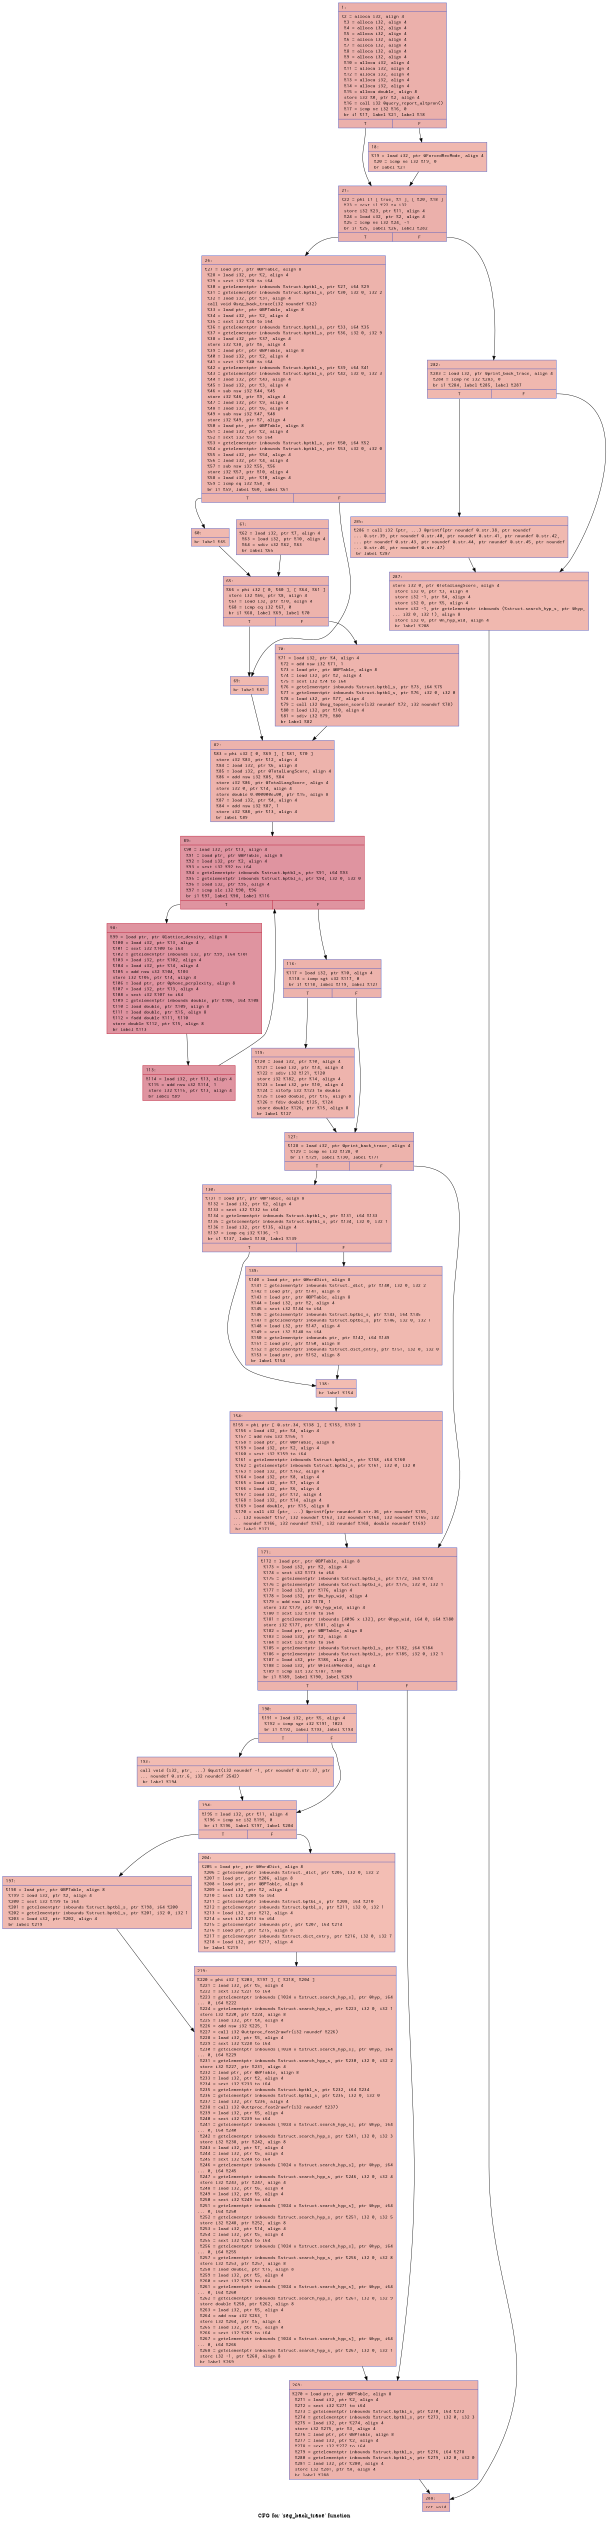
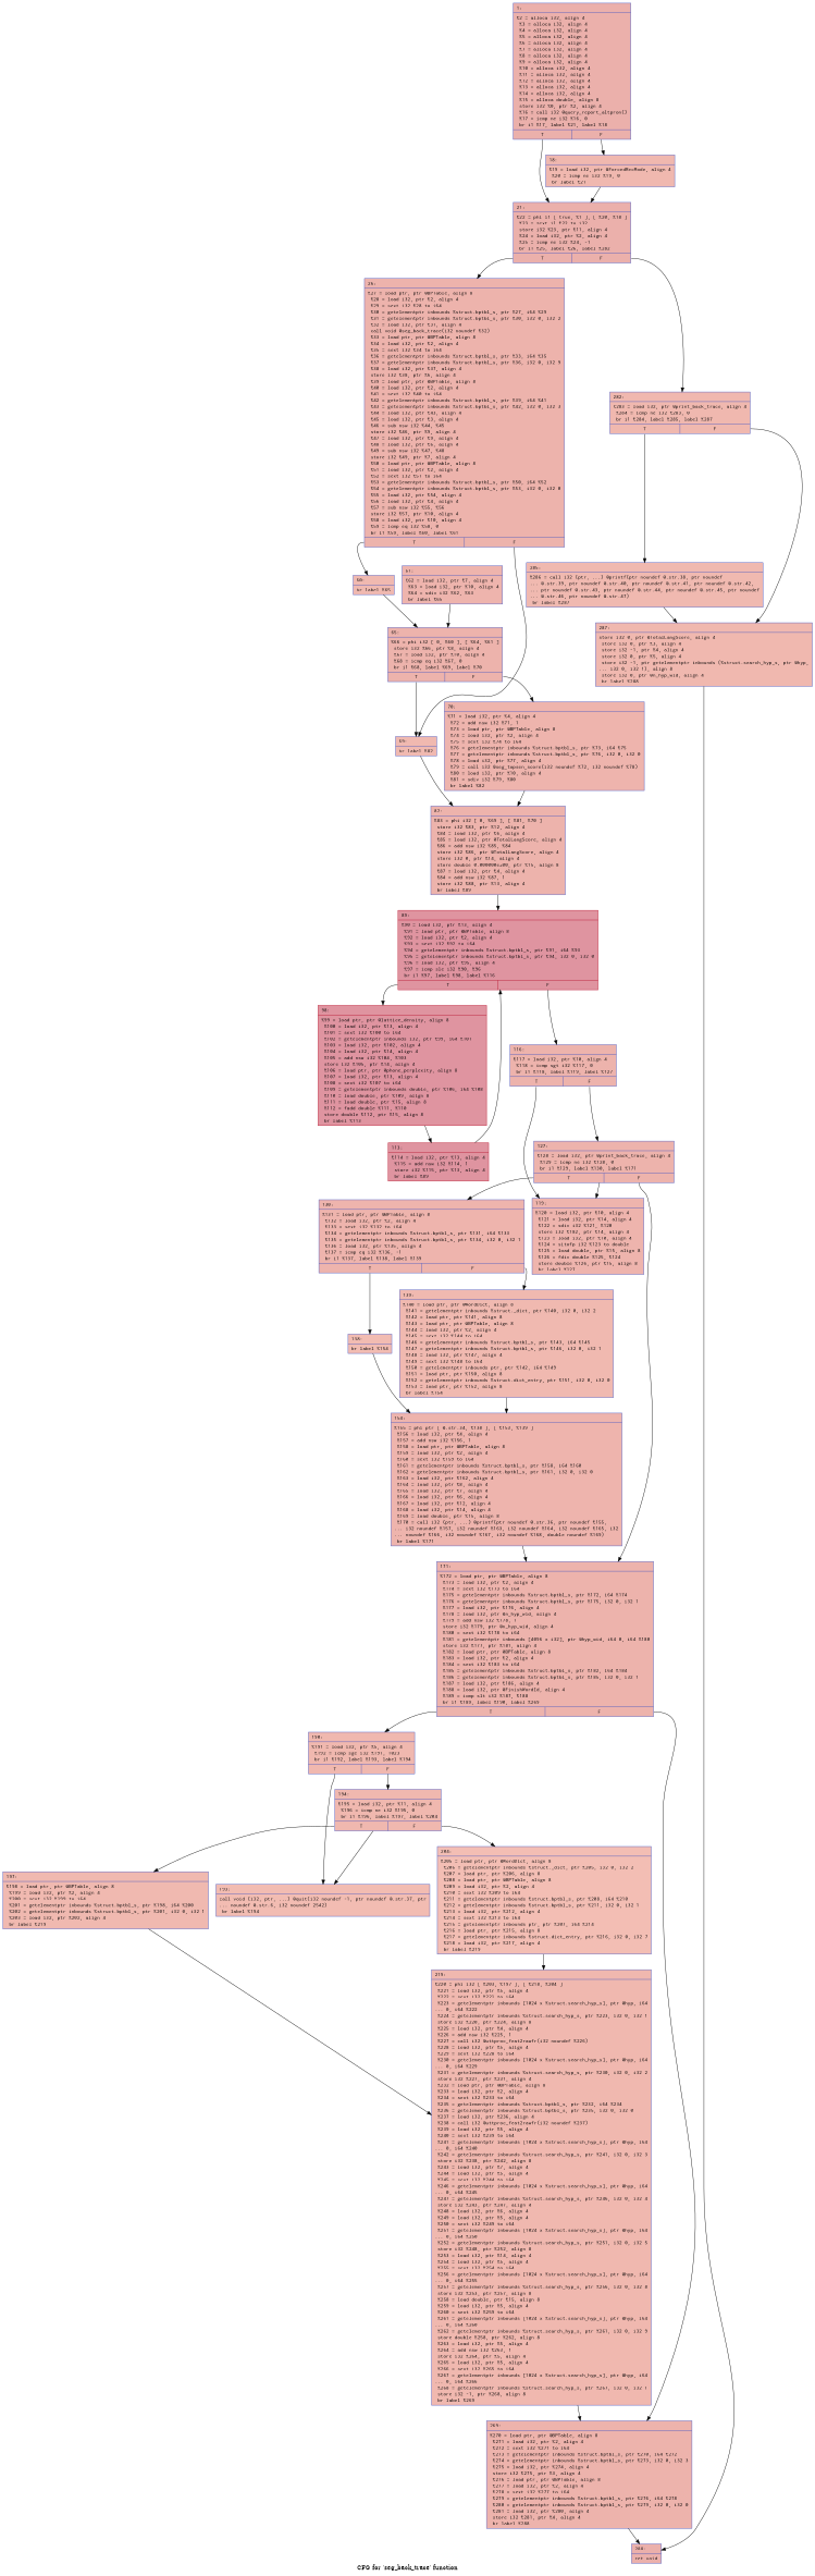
  digraph {
    label="CFG for 'seg_back_trace' function"
    node [color="#3d50c3ff" fillcolor="#d6524470" fontname=Courier shape=record style=filled]
    n1 [fillcolor="#d24b4070" label="{1:\l|  %2 = alloca i32, align 4\l  %3 = alloca i32, align 4\l  %4 = alloca i32, align 4\l  %5 = alloca i32, align 4\l  %6 = alloca i32, align 4\l  %7 = alloca i32, align 4\l  %8 = alloca i32, align 4\l  %9 = alloca i32, align 4\l  %10 = alloca i32, align 4\l  %11 = alloca i32, align 4\l  %12 = alloca i32, align 4\l  %13 = alloca i32, align 4\l  %14 = alloca i32, align 4\l  %15 = alloca double, align 8\l  store i32 %0, ptr %2, align 4\l  %16 = call i32 @query_report_altpron()\l  %17 = icmp ne i32 %16, 0\l  br i1 %17, label %21, label %18\l|{<s0>T|<s1>F}}"]
    n2 [fillcolor="#d24b4070" label="{21:\l|  %22 = phi i1 [ true, %1 ], [ %20, %18 ]\l  %23 = zext i1 %22 to i32\l  store i32 %23, ptr %11, align 4\l  %24 = load i32, ptr %2, align 4\l  %25 = icmp ne i32 %24, -1\l  br i1 %25, label %26, label %282\l|{<s0>T|<s1>F}}"]
    n3 [fillcolor="#dc5d4a70" label="{18:\l|  %19 = load i32, ptr @ForcedRecMode, align 4\l  %20 = icmp ne i32 %19, 0\l  br label %21\l}"]
    n4 [label="{26:\l|  %27 = load ptr, ptr @BPTable, align 8\l  %28 = load i32, ptr %2, align 4\l  %29 = sext i32 %28 to i64\l  %30 = getelementptr inbounds %struct.bptbl_s, ptr %27, i64 %29\l  %31 = getelementptr inbounds %struct.bptbl_s, ptr %30, i32 0, i32 2\l  %32 = load i32, ptr %31, align 4\l  call void @seg_back_trace(i32 noundef %32)\l  %33 = load ptr, ptr @BPTable, align 8\l  %34 = load i32, ptr %2, align 4\l  %35 = sext i32 %34 to i64\l  %36 = getelementptr inbounds %struct.bptbl_s, ptr %33, i64 %35\l  %37 = getelementptr inbounds %struct.bptbl_s, ptr %36, i32 0, i32 9\l  %38 = load i32, ptr %37, align 4\l  store i32 %38, ptr %6, align 4\l  %39 = load ptr, ptr @BPTable, align 8\l  %40 = load i32, ptr %2, align 4\l  %41 = sext i32 %40 to i64\l  %42 = getelementptr inbounds %struct.bptbl_s, ptr %39, i64 %41\l  %43 = getelementptr inbounds %struct.bptbl_s, ptr %42, i32 0, i32 3\l  %44 = load i32, ptr %43, align 4\l  %45 = load i32, ptr %3, align 4\l  %46 = sub nsw i32 %44, %45\l  store i32 %46, ptr %9, align 4\l  %47 = load i32, ptr %9, align 4\l  %48 = load i32, ptr %6, align 4\l  %49 = sub nsw i32 %47, %48\l  store i32 %49, ptr %7, align 4\l  %50 = load ptr, ptr @BPTable, align 8\l  %51 = load i32, ptr %2, align 4\l  %52 = sext i32 %51 to i64\l  %53 = getelementptr inbounds %struct.bptbl_s, ptr %50, i64 %52\l  %54 = getelementptr inbounds %struct.bptbl_s, ptr %53, i32 0, i32 0\l  %55 = load i32, ptr %54, align 4\l  %56 = load i32, ptr %4, align 4\l  %57 = sub nsw i32 %55, %56\l  store i32 %57, ptr %10, align 4\l  %58 = load i32, ptr %10, align 4\l  %59 = icmp eq i32 %58, 0\l  br i1 %59, label %60, label %61\l|{<s0>T|<s1>F}}"]
    n5 [fillcolor="#dc5d4a70" label="{282:\l|  %283 = load i32, ptr @print_back_trace, align 4\l  %284 = icmp ne i32 %283, 0\l  br i1 %284, label %285, label %287\l|{<s0>T|<s1>F}}"]
    n6 [fillcolor="#de614d70" label="{60:\l|  br label %65\l}"]
    n7 [fillcolor="#de614d70" label="{69:\l|  br label %82\l}"]
    n8 [fillcolor="#de614d70" label="{285:\l|  %286 = call i32 (ptr, ...) @printf(ptr noundef @.str.38, ptr noundef\l... @.str.39, ptr noundef @.str.40, ptr noundef @.str.41, ptr noundef @.str.42,\l... ptr noundef @.str.43, ptr noundef @.str.44, ptr noundef @.str.45, ptr noundef\l... @.str.46, ptr noundef @.str.47)\l  br label %287\l}"]
    n9 [fillcolor="#dc5d4a70" label="{287:\l|  store i32 0, ptr @TotalLangScore, align 4\l  store i32 0, ptr %3, align 4\l  store i32 -1, ptr %4, align 4\l  store i32 0, ptr %5, align 4\l  store i32 -1, ptr getelementptr inbounds (%struct.search_hyp_s, ptr @hyp,\l... i32 0, i32 1), align 8\l  store i32 0, ptr @n_hyp_wid, align 4\l  br label %288\l}"]
    n10 [label="{65:\l|  %66 = phi i32 [ 0, %60 ], [ %64, %61 ]\l  store i32 %66, ptr %8, align 4\l  %67 = load i32, ptr %10, align 4\l  %68 = icmp eq i32 %67, 0\l  br i1 %68, label %69, label %70\l|{<s0>T|<s1>F}}"]
    n11 [fillcolor="#d8564670" label="{61:\l|  %62 = load i32, ptr %7, align 4\l  %63 = load i32, ptr %10, align 4\l  %64 = sdiv i32 %62, %63\l  br label %65\l}"]
    n12 [fillcolor="#d24b4070" label="{288:\l|  ret void\l}"]
    n13 [fillcolor="#d8564670" label="{70:\l|  %71 = load i32, ptr %4, align 4\l  %72 = add nsw i32 %71, 1\l  %73 = load ptr, ptr @BPTable, align 8\l  %74 = load i32, ptr %2, align 4\l  %75 = sext i32 %74 to i64\l  %76 = getelementptr inbounds %struct.bptbl_s, ptr %73, i64 %75\l  %77 = getelementptr inbounds %struct.bptbl_s, ptr %76, i32 0, i32 0\l  %78 = load i32, ptr %77, align 4\l  %79 = call i32 @seg_topsen_score(i32 noundef %72, i32 noundef %78)\l  %80 = load i32, ptr %10, align 4\l  %81 = sdiv i32 %79, %80\l  br label %82\l}"]
    n14 [label="{82:\l|  %83 = phi i32 [ 0, %69 ], [ %81, %70 ]\l  store i32 %83, ptr %12, align 4\l  %84 = load i32, ptr %6, align 4\l  %85 = load i32, ptr @TotalLangScore, align 4\l  %86 = add nsw i32 %85, %84\l  store i32 %86, ptr @TotalLangScore, align 4\l  store i32 0, ptr %14, align 4\l  store double 0.000000e+00, ptr %15, align 8\l  %87 = load i32, ptr %4, align 4\l  %84 = add nsw i32 %87, 1\l  store i32 %88, ptr %13, align 4\l  br label %89\l}"]
    n15 [color="#b70d28ff" fillcolor="#b70d2870" label="{89:\l|  %90 = load i32, ptr %13, align 4\l  %91 = load ptr, ptr @BPTable, align 8\l  %92 = load i32, ptr %2, align 4\l  %93 = sext i32 %92 to i64\l  %94 = getelementptr inbounds %struct.bptbl_s, ptr %91, i64 %93\l  %95 = getelementptr inbounds %struct.bptbl_s, ptr %94, i32 0, i32 0\l  %96 = load i32, ptr %95, align 4\l  %97 = icmp sle i32 %90, %96\l  br i1 %97, label %98, label %116\l|{<s0>T|<s1>F}}"]
    n16 [color="#b70d28ff" fillcolor="#b70d2870" label="{98:\l|  %99 = load ptr, ptr @lattice_density, align 8\l  %100 = load i32, ptr %13, align 4\l  %101 = sext i32 %100 to i64\l  %102 = getelementptr inbounds i32, ptr %99, i64 %101\l  %103 = load i32, ptr %102, align 4\l  %104 = load i32, ptr %14, align 4\l  %105 = add nsw i32 %104, %103\l  store i32 %105, ptr %14, align 4\l  %106 = load ptr, ptr @phone_perplexity, align 8\l  %107 = load i32, ptr %13, align 4\l  %108 = sext i32 %107 to i64\l  %109 = getelementptr inbounds double, ptr %106, i64 %108\l  %110 = load double, ptr %109, align 8\l  %111 = load double, ptr %15, align 8\l  %112 = fadd double %111, %110\l  store double %112, ptr %15, align 8\l  br label %113\l}"]
    n17 [label="{116:\l|  %117 = load i32, ptr %10, align 4\l  %118 = icmp sgt i32 %117, 0\l  br i1 %118, label %119, label %127\l|{<s0>T|<s1>F}}"]
    n18 [color="#b70d28ff" fillcolor="#b70d2870" label="{113:\l|  %114 = load i32, ptr %13, align 4\l  %115 = add nsw i32 %114, 1\l  store i32 %115, ptr %13, align 4\l  br label %89\l}"]
    n19 [fillcolor="#d8564670" label="{119:\l|  %120 = load i32, ptr %10, align 4\l  %121 = load i32, ptr %14, align 4\l  %122 = sdiv i32 %121, %120\l  store i32 %182, ptr %14, align 4\l  %123 = load i32, ptr %10, align 4\l  %124 = sitofp i32 %123 to double\l  %125 = load double, ptr %15, align 8\l  %126 = fdiv double %125, %124\l  store double %126, ptr %15, align 8\l  br label %127\l}"]
    n20 [label="{127:\l|  %128 = load i32, ptr @print_back_trace, align 4\l  %129 = icmp ne i32 %128, 0\l  br i1 %129, label %130, label %171\l|{<s0>T|<s1>F}}"]
    n21 [fillcolor="#d8564670" label="{130:\l|  %131 = load ptr, ptr @BPTable, align 8\l  %132 = load i32, ptr %2, align 4\l  %133 = sext i32 %132 to i64\l  %134 = getelementptr inbounds %struct.bptbl_s, ptr %131, i64 %133\l  %135 = getelementptr inbounds %struct.bptbl_s, ptr %134, i32 0, i32 1\l  %136 = load i32, ptr %135, align 4\l  %137 = icmp eq i32 %136, -1\l  br i1 %137, label %138, label %139\l|{<s0>T|<s1>F}}"]
    n22 [label="{171:\l|  %172 = load ptr, ptr @BPTable, align 8\l  %173 = load i32, ptr %2, align 4\l  %174 = sext i32 %173 to i64\l  %175 = getelementptr inbounds %struct.bptbl_s, ptr %172, i64 %174\l  %176 = getelementptr inbounds %struct.bptbl_s, ptr %175, i32 0, i32 1\l  %177 = load i32, ptr %176, align 4\l  %178 = load i32, ptr @n_hyp_wid, align 4\l  %179 = add nsw i32 %178, 1\l  store i32 %179, ptr @n_hyp_wid, align 4\l  %180 = sext i32 %178 to i64\l  %181 = getelementptr inbounds [4096 x i32], ptr @hyp_wid, i64 0, i64 %180\l  store i32 %177, ptr %181, align 4\l  %182 = load ptr, ptr @BPTable, align 8\l  %183 = load i32, ptr %2, align 4\l  %184 = sext i32 %183 to i64\l  %185 = getelementptr inbounds %struct.bptbl_s, ptr %182, i64 %184\l  %186 = getelementptr inbounds %struct.bptbl_s, ptr %185, i32 0, i32 1\l  %187 = load i32, ptr %186, align 4\l  %188 = load i32, ptr @FinishWordId, align 4\l  %189 = icmp slt i32 %187, %188\l  br i1 %189, label %190, label %269\l|{<s0>T|<s1>F}}"]
    n23 [fillcolor="#e1675170" label="{138:\l|  br label %154\l}"]
    n24 [fillcolor="#de614d70" label="{139:\l|  %140 = load ptr, ptr @WordDict, align 8\l  %141 = getelementptr inbounds %struct._dict, ptr %140, i32 0, i32 2\l  %142 = load ptr, ptr %141, align 8\l  %143 = load ptr, ptr @BPTable, align 8\l  %144 = load i32, ptr %2, align 4\l  %145 = sext i32 %144 to i64\l  %146 = getelementptr inbounds %struct.bptbl_s, ptr %143, i64 %145\l  %147 = getelementptr inbounds %struct.bptbl_s, ptr %146, i32 0, i32 1\l  %148 = load i32, ptr %147, align 4\l  %149 = sext i32 %148 to i64\l  %150 = getelementptr inbounds ptr, ptr %142, i64 %149\l  %151 = load ptr, ptr %150, align 8\l  %152 = getelementptr inbounds %struct.dict_entry, ptr %151, i32 0, i32 0\l  %153 = load ptr, ptr %152, align 8\l  br label %154\l}"]
    n25 [fillcolor="#dc5d4a70" label="{190:\l|  %191 = load i32, ptr %5, align 4\l  %192 = icmp sge i32 %191, 1023\l  br i1 %192, label %193, label %194\l|{<s0>T|<s1>F}}"]
    n26 [label="{269:\l|  %270 = load ptr, ptr @BPTable, align 8\l  %271 = load i32, ptr %2, align 4\l  %272 = sext i32 %271 to i64\l  %273 = getelementptr inbounds %struct.bptbl_s, ptr %270, i64 %272\l  %274 = getelementptr inbounds %struct.bptbl_s, ptr %273, i32 0, i32 3\l  %275 = load i32, ptr %274, align 4\l  store i32 %275, ptr %3, align 4\l  %276 = load ptr, ptr @BPTable, align 8\l  %277 = load i32, ptr %2, align 4\l  %278 = sext i32 %277 to i64\l  %279 = getelementptr inbounds %struct.bptbl_s, ptr %276, i64 %278\l  %280 = getelementptr inbounds %struct.bptbl_s, ptr %279, i32 0, i32 0\l  %281 = load i32, ptr %280, align 4\l  store i32 %281, ptr %4, align 4\l  br label %288\l}"]
    n27 [fillcolor="#d8564670" label="{154:\l|  %155 = phi ptr [ @.str.34, %138 ], [ %153, %139 ]\l  %156 = load i32, ptr %4, align 4\l  %157 = add nsw i32 %156, 1\l  %158 = load ptr, ptr @BPTable, align 8\l  %159 = load i32, ptr %2, align 4\l  %160 = sext i32 %159 to i64\l  %161 = getelementptr inbounds %struct.bptbl_s, ptr %158, i64 %160\l  %162 = getelementptr inbounds %struct.bptbl_s, ptr %161, i32 0, i32 0\l  %163 = load i32, ptr %162, align 4\l  %164 = load i32, ptr %8, align 4\l  %165 = load i32, ptr %7, align 4\l  %166 = load i32, ptr %6, align 4\l  %167 = load i32, ptr %12, align 4\l  %168 = load i32, ptr %14, align 4\l  %169 = load double, ptr %15, align 8\l  %170 = call i32 (ptr, ...) @printf(ptr noundef @.str.36, ptr noundef %155,\l... i32 noundef %157, i32 noundef %163, i32 noundef %164, i32 noundef %165, i32\l... noundef %166, i32 noundef %167, i32 noundef %168, double noundef %169)\l  br label %171\l}"]
    n28 [fillcolor="#e1675170" label="{193:\l|  call void (i32, ptr, ...) @quit(i32 noundef -1, ptr noundef @.str.37, ptr\l... noundef @.str.6, i32 noundef 2542)\l  br label %194\l}"]
    n29 [fillcolor="#dc5d4a70" label="{194:\l|  %195 = load i32, ptr %11, align 4\l  %196 = icmp ne i32 %195, 0\l  br i1 %196, label %197, label %204\l|{<s0>T|<s1>F}}"]
    n30 [fillcolor="#de614d70" label="{197:\l|  %198 = load ptr, ptr @BPTable, align 8\l  %199 = load i32, ptr %2, align 4\l  %200 = sext i32 %199 to i64\l  %201 = getelementptr inbounds %struct.bptbl_s, ptr %198, i64 %200\l  %202 = getelementptr inbounds %struct.bptbl_s, ptr %201, i32 0, i32 1\l  %203 = load i32, ptr %202, align 4\l  br label %219\l}"]
    n31 [fillcolor="#e36c5570" label="{204:\l|  %205 = load ptr, ptr @WordDict, align 8\l  %206 = getelementptr inbounds %struct._dict, ptr %205, i32 0, i32 2\l  %207 = load ptr, ptr %206, align 8\l  %208 = load ptr, ptr @BPTable, align 8\l  %209 = load i32, ptr %2, align 4\l  %210 = sext i32 %209 to i64\l  %211 = getelementptr inbounds %struct.bptbl_s, ptr %208, i64 %210\l  %212 = getelementptr inbounds %struct.bptbl_s, ptr %211, i32 0, i32 1\l  %213 = load i32, ptr %212, align 4\l  %214 = sext i32 %213 to i64\l  %215 = getelementptr inbounds ptr, ptr %207, i64 %214\l  %216 = load ptr, ptr %215, align 8\l  %217 = getelementptr inbounds %struct.dict_entry, ptr %216, i32 0, i32 7\l  %218 = load i32, ptr %217, align 4\l  br label %219\l}"]
    n32 [fillcolor="#dc5d4a70" label="{219:\l|  %220 = phi i32 [ %203, %197 ], [ %218, %204 ]\l  %221 = load i32, ptr %5, align 4\l  %222 = sext i32 %221 to i64\l  %223 = getelementptr inbounds [1024 x %struct.search_hyp_s], ptr @hyp, i64\l... 0, i64 %222\l  %224 = getelementptr inbounds %struct.search_hyp_s, ptr %223, i32 0, i32 1\l  store i32 %220, ptr %224, align 8\l  %225 = load i32, ptr %4, align 4\l  %226 = add nsw i32 %225, 1\l  %227 = call i32 @uttproc_feat2rawfr(i32 noundef %226)\l  %228 = load i32, ptr %5, align 4\l  %229 = sext i32 %228 to i64\l  %230 = getelementptr inbounds [1024 x %struct.search_hyp_s], ptr @hyp, i64\l... 0, i64 %229\l  %231 = getelementptr inbounds %struct.search_hyp_s, ptr %230, i32 0, i32 2\l  store i32 %227, ptr %231, align 4\l  %232 = load ptr, ptr @BPTable, align 8\l  %233 = load i32, ptr %2, align 4\l  %234 = sext i32 %233 to i64\l  %235 = getelementptr inbounds %struct.bptbl_s, ptr %232, i64 %234\l  %236 = getelementptr inbounds %struct.bptbl_s, ptr %235, i32 0, i32 0\l  %237 = load i32, ptr %236, align 4\l  %238 = call i32 @uttproc_feat2rawfr(i32 noundef %237)\l  %239 = load i32, ptr %5, align 4\l  %240 = sext i32 %239 to i64\l  %241 = getelementptr inbounds [1024 x %struct.search_hyp_s], ptr @hyp, i64\l... 0, i64 %240\l  %242 = getelementptr inbounds %struct.search_hyp_s, ptr %241, i32 0, i32 3\l  store i32 %238, ptr %242, align 8\l  %243 = load i32, ptr %7, align 4\l  %244 = load i32, ptr %5, align 4\l  %245 = sext i32 %244 to i64\l  %246 = getelementptr inbounds [1024 x %struct.search_hyp_s], ptr @hyp, i64\l... 0, i64 %245\l  %247 = getelementptr inbounds %struct.search_hyp_s, ptr %246, i32 0, i32 4\l  store i32 %243, ptr %247, align 4\l  %248 = load i32, ptr %6, align 4\l  %249 = load i32, ptr %5, align 4\l  %250 = sext i32 %249 to i64\l  %251 = getelementptr inbounds [1024 x %struct.search_hyp_s], ptr @hyp, i64\l... 0, i64 %250\l  %252 = getelementptr inbounds %struct.search_hyp_s, ptr %251, i32 0, i32 5\l  store i32 %248, ptr %252, align 8\l  %253 = load i32, ptr %14, align 4\l  %254 = load i32, ptr %5, align 4\l  %255 = sext i32 %254 to i64\l  %256 = getelementptr inbounds [1024 x %struct.search_hyp_s], ptr @hyp, i64\l... 0, i64 %255\l  %257 = getelementptr inbounds %struct.search_hyp_s, ptr %256, i32 0, i32 8\l  store i32 %253, ptr %257, align 8\l  %258 = load double, ptr %15, align 8\l  %259 = load i32, ptr %5, align 4\l  %260 = sext i32 %259 to i64\l  %261 = getelementptr inbounds [1024 x %struct.search_hyp_s], ptr @hyp, i64\l... 0, i64 %260\l  %262 = getelementptr inbounds %struct.search_hyp_s, ptr %261, i32 0, i32 9\l  store double %258, ptr %262, align 8\l  %263 = load i32, ptr %5, align 4\l  %264 = add nsw i32 %263, 1\l  store i32 %264, ptr %5, align 4\l  %265 = load i32, ptr %5, align 4\l  %266 = sext i32 %265 to i64\l  %267 = getelementptr inbounds [1024 x %struct.search_hyp_s], ptr @hyp, i64\l... 0, i64 %266\l  %268 = getelementptr inbounds %struct.search_hyp_s, ptr %267, i32 0, i32 1\l  store i32 -1, ptr %268, align 8\l  br label %269\l}"]
    n1 -> n2 [tailport=s0]
    n1 -> n3 [tailport=s1]
    n2 -> n4 [tailport=s0]
    n2 -> n5 [tailport=s1]
    n3 -> n2
    n4 -> n6 [tailport=s0]
    n4 -> n7 [tailport=s1]
    n5 -> n8 [tailport=s0]
    n5 -> n9 [tailport=s1]
    n6 -> n10
    n7 -> n14
    n8 -> n9
    n9 -> n12
    n10 -> n7 [tailport=s0]
    n10 -> n13 [tailport=s1]
    n11 -> n10
    n13 -> n14
    n14 -> n15
    n15 -> n16 [tailport=s0]
    n15 -> n17 [tailport=s1]
    n16 -> n18
    n17 -> n19 [tailport=s0]
    n17 -> n20 [tailport=s1]
    n18 -> n15
-   n19 -> n20
+   n20 -> n19
    n20 -> n21 [tailport=s0]
    n20 -> n22 [tailport=s1]
    n21 -> n23 [tailport=s0]
    n21 -> n24 [tailport=s1]
    n22 -> n25 [tailport=s0]
    n22 -> n26 [tailport=s1]
    n23 -> n27
-   n24 -> n23
+   n24 -> n27
    n25 -> n28 [tailport=s0]
    n25 -> n29 [tailport=s1]
    n26 -> n12
    n27 -> n22
-   n28 -> n29
+   n29 -> n28
    n29 -> n30 [tailport=s0]
    n29 -> n31 [tailport=s1]
    n30 -> n32
    n31 -> n32
    n32 -> n26
  }
